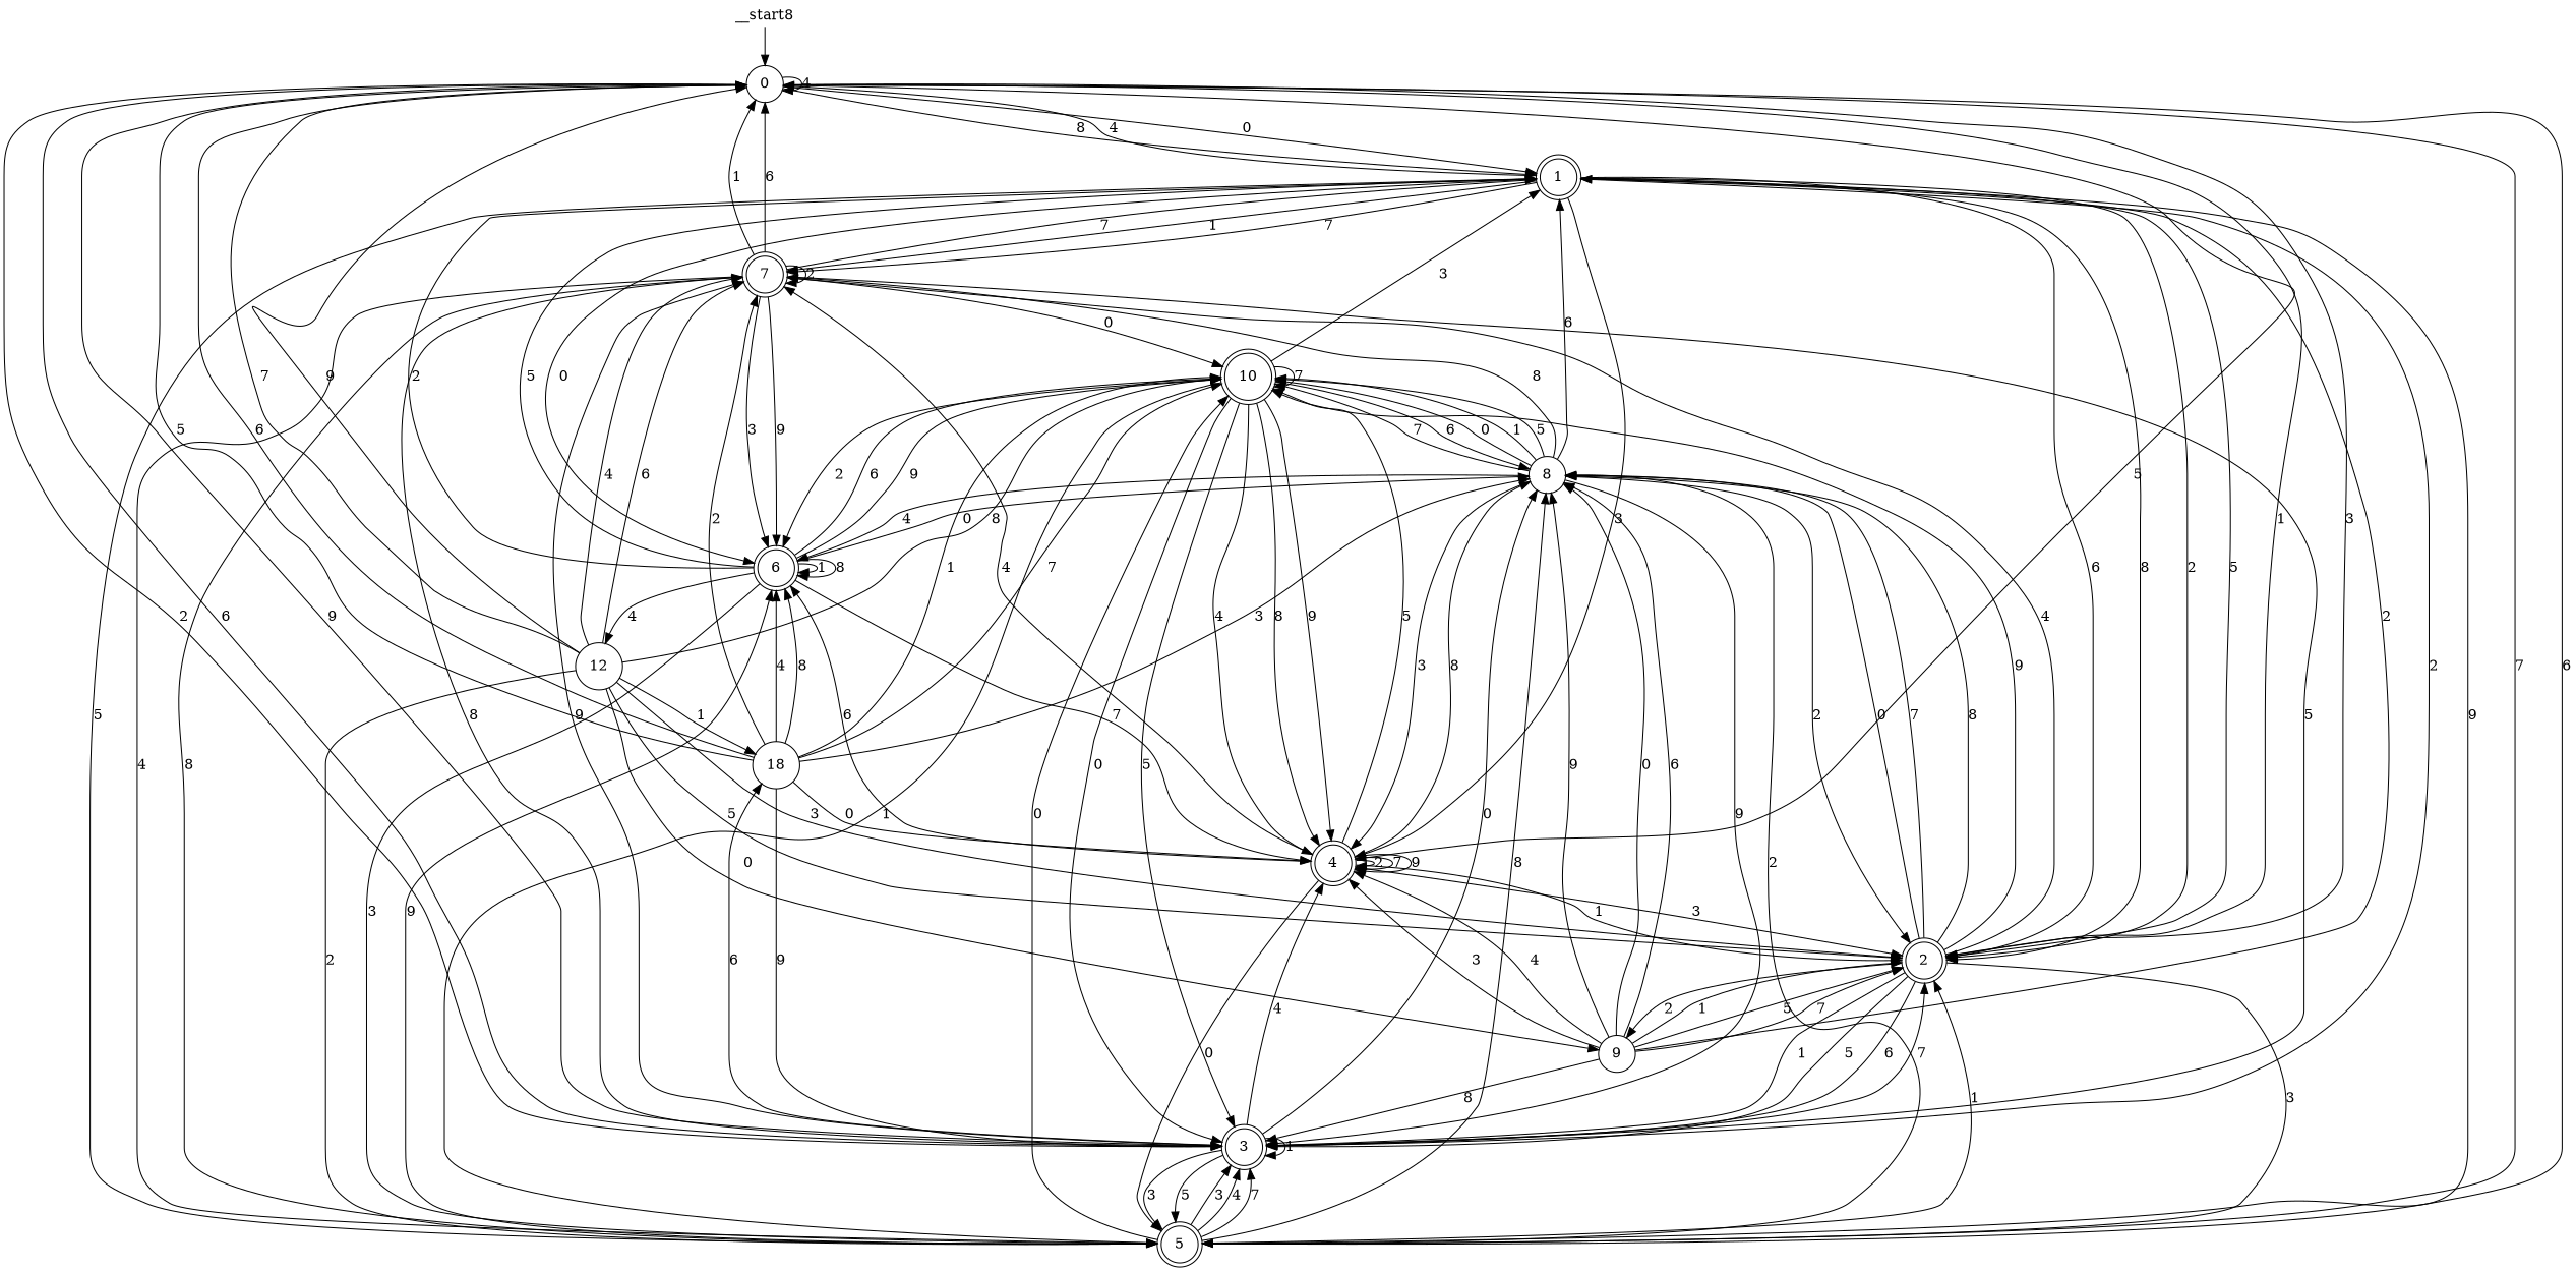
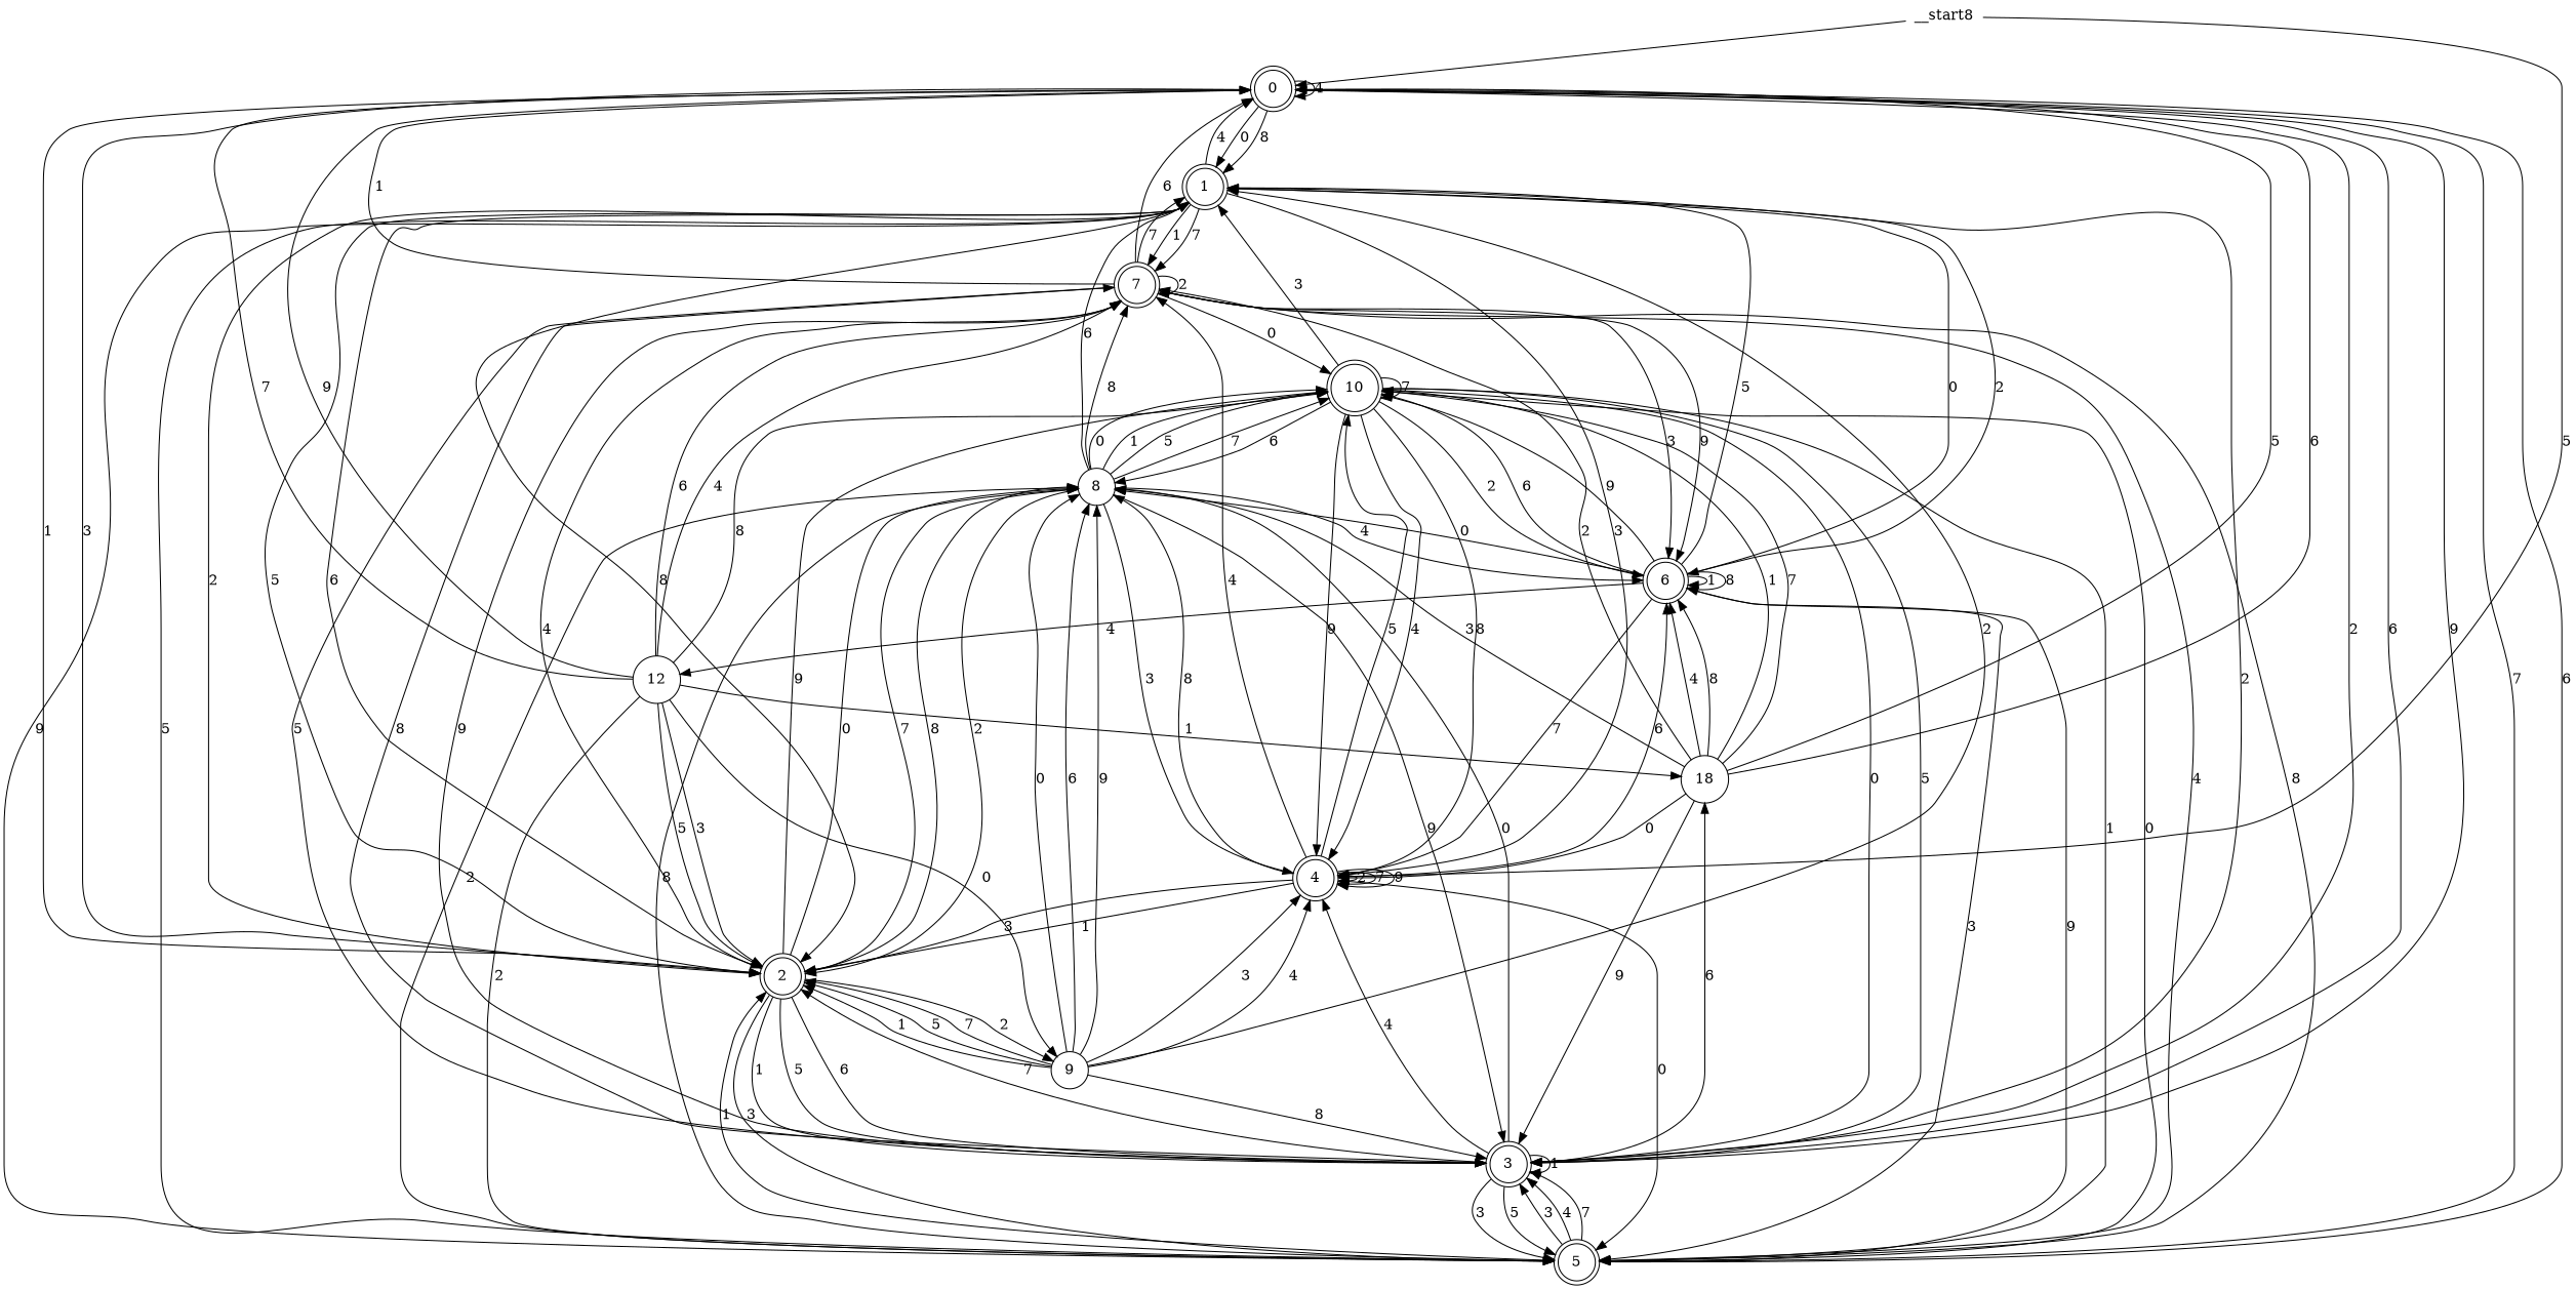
  digraph {
    node [shape=doublecircle]
-   n1 [label=0 shape=circle]
+   n1 [label=0]
    n2 [label=1]
    n3 [label=2]
    n4 [label=3]
    n5 [label=4]
    n6 [label=5]
    n7 [label=6]
    n8 [label=7]
    n9 [label=8 shape=circle]
    n10 [label=9 shape=circle]
    n11 [label=10]
    n12 [label=18 shape=circle]
    n13 [label=12 shape=circle]
    n14 [height=0 label=__start8 shape=none width=0]
    n1 -> n1 [label=4]
    n1 -> n2 [label=0]
    n1 -> n2 [label=8]
    n1 -> n3 [label=1]
    n1 -> n3 [label=3]
    n1 -> n4 [label=2]
    n1 -> n4 [label=6]
    n1 -> n4 [label=9]
-   n1 -> n5 [label=5]
+   n14 -> n5 [label=5]
    n1 -> n6 [label=7]
    n2 -> n1 [label=4]
    n2 -> n3 [label=2]
    n2 -> n3 [label=5]
    n2 -> n3 [label=6]
    n2 -> n3 [label=8]
    n2 -> n5 [label=3]
    n2 -> n6 [label=9]
    n2 -> n7 [label=0]
    n2 -> n8 [label=1]
    n2 -> n8 [label=7]
    n3 -> n4 [label=1]
    n3 -> n4 [label=5]
    n3 -> n4 [label=6]
    n3 -> n6 [label=3]
    n3 -> n8 [label=4]
    n3 -> n9 [label=0]
    n3 -> n9 [label=7]
    n3 -> n9 [label=8]
    n3 -> n10 [label=2]
    n3 -> n11 [label=9]
    n4 -> n2 [label=2]
    n4 -> n3 [label=7]
    n4 -> n4 [label=1]
    n4 -> n5 [label=4]
    n4 -> n6 [label=3]
    n4 -> n6 [label=5]
    n4 -> n8 [label=8]
    n4 -> n8 [label=9]
    n4 -> n9 [label=0]
    n4 -> n12 [label=6]
    n5 -> n3 [label=1]
    n5 -> n3 [label=3]
    n5 -> n5 [label=2]
    n5 -> n5 [label=7]
    n5 -> n5 [label=9]
    n5 -> n6 [label=0]
    n5 -> n7 [label=6]
    n5 -> n8 [label=4]
    n5 -> n9 [label=8]
    n5 -> n11 [label=5]
    n6 -> n1 [label=6]
    n6 -> n2 [label=5]
    n6 -> n3 [label=1]
    n6 -> n4 [label=3]
    n6 -> n4 [label=4]
    n6 -> n4 [label=7]
    n6 -> n7 [label=9]
    n6 -> n9 [label=2]
    n6 -> n9 [label=8]
    n6 -> n11 [label=0]
    n7 -> n2 [label=2]
    n7 -> n2 [label=5]
    n7 -> n5 [label=7]
    n7 -> n6 [label=3]
    n7 -> n7 [label=1]
    n7 -> n7 [label=8]
    n7 -> n9 [label=0]
    n7 -> n11 [label=6]
    n7 -> n11 [label=9]
    n7 -> n13 [label=4]
    n8 -> n1 [label=1]
    n8 -> n1 [label=6]
    n8 -> n2 [label=7]
    n8 -> n4 [label=5]
    n8 -> n6 [label=4]
    n8 -> n6 [label=8]
    n8 -> n7 [label=3]
    n8 -> n7 [label=9]
    n8 -> n8 [label=2]
    n8 -> n11 [label=0]
    n9 -> n2 [label=6]
    n9 -> n3 [label=2]
    n9 -> n4 [label=9]
    n9 -> n5 [label=3]
    n9 -> n7 [label=4]
    n9 -> n8 [label=8]
    n9 -> n11 [label=0]
    n9 -> n11 [label=1]
    n9 -> n11 [label=5]
    n9 -> n11 [label=7]
    n10 -> n2 [label=2]
    n10 -> n3 [label=1]
    n10 -> n3 [label=5]
    n10 -> n3 [label=7]
    n10 -> n4 [label=8]
    n10 -> n5 [label=3]
    n10 -> n5 [label=4]
    n10 -> n9 [label=0]
    n10 -> n9 [label=6]
    n10 -> n9 [label=9]
    n11 -> n2 [label=3]
    n11 -> n4 [label=0]
    n11 -> n4 [label=5]
    n11 -> n5 [label=4]
    n11 -> n5 [label=8]
    n11 -> n5 [label=9]
    n11 -> n6 [label=1]
    n11 -> n7 [label=2]
    n11 -> n9 [label=6]
    n11 -> n11 [label=7]
    n12 -> n1 [label=5]
    n12 -> n1 [label=6]
    n12 -> n4 [label=9]
    n12 -> n5 [label=0]
    n12 -> n7 [label=4]
    n12 -> n7 [label=8]
    n12 -> n8 [label=2]
    n12 -> n9 [label=3]
    n12 -> n11 [label=1]
    n12 -> n11 [label=7]
    n13 -> n1 [label=7]
    n13 -> n1 [label=9]
    n13 -> n3 [label=3]
    n13 -> n3 [label=5]
    n13 -> n6 [label=2]
    n13 -> n8 [label=4]
    n13 -> n8 [label=6]
    n13 -> n10 [label=0]
    n13 -> n11 [label=8]
    n13 -> n12 [label=1]
    n14 -> n1
  }
